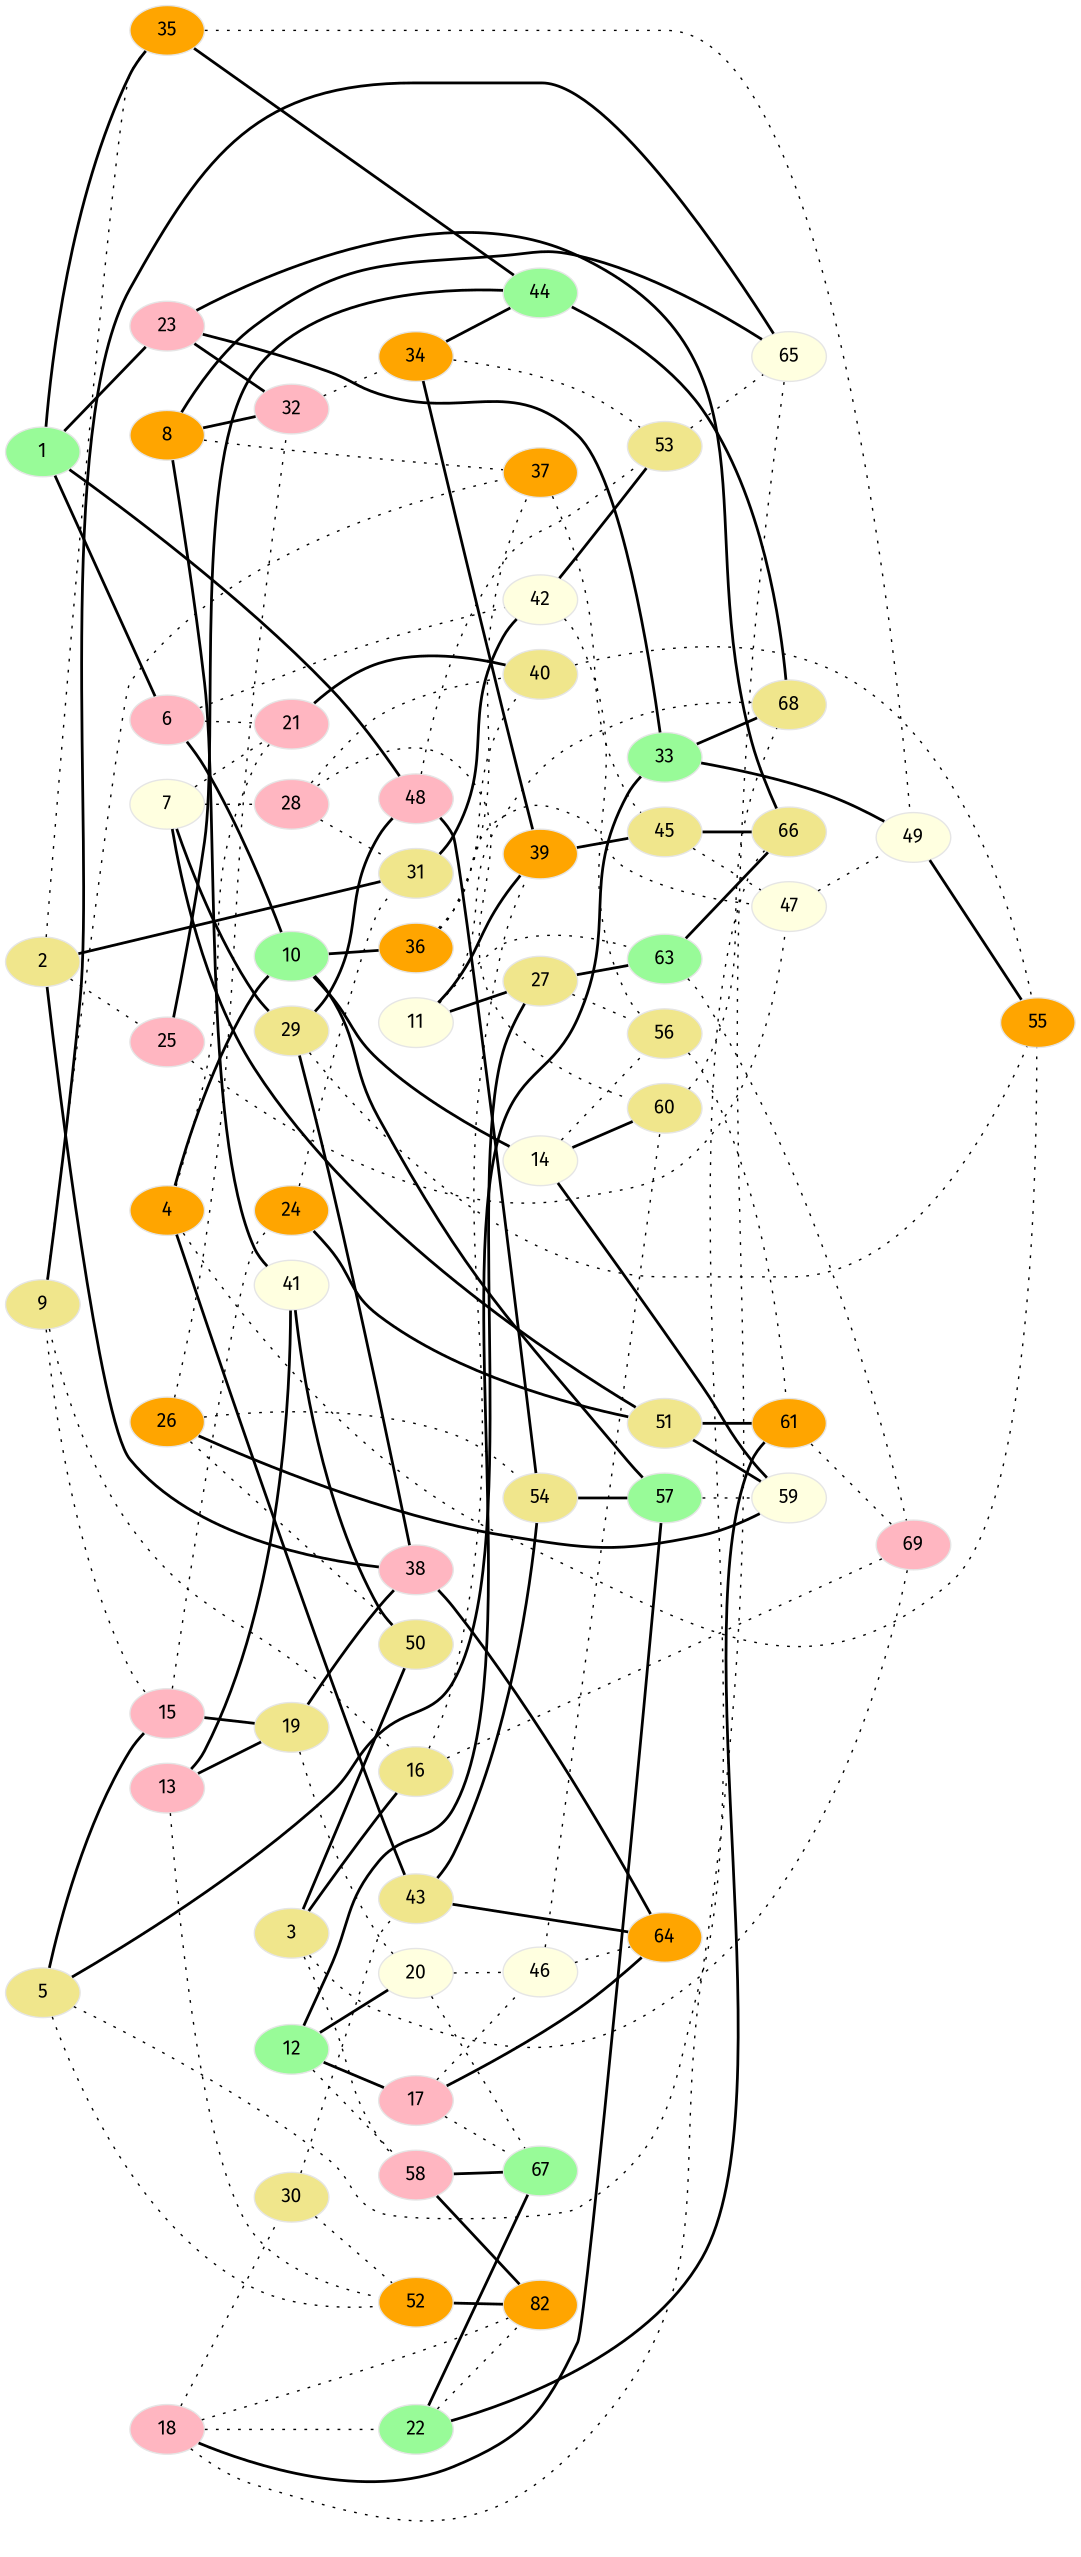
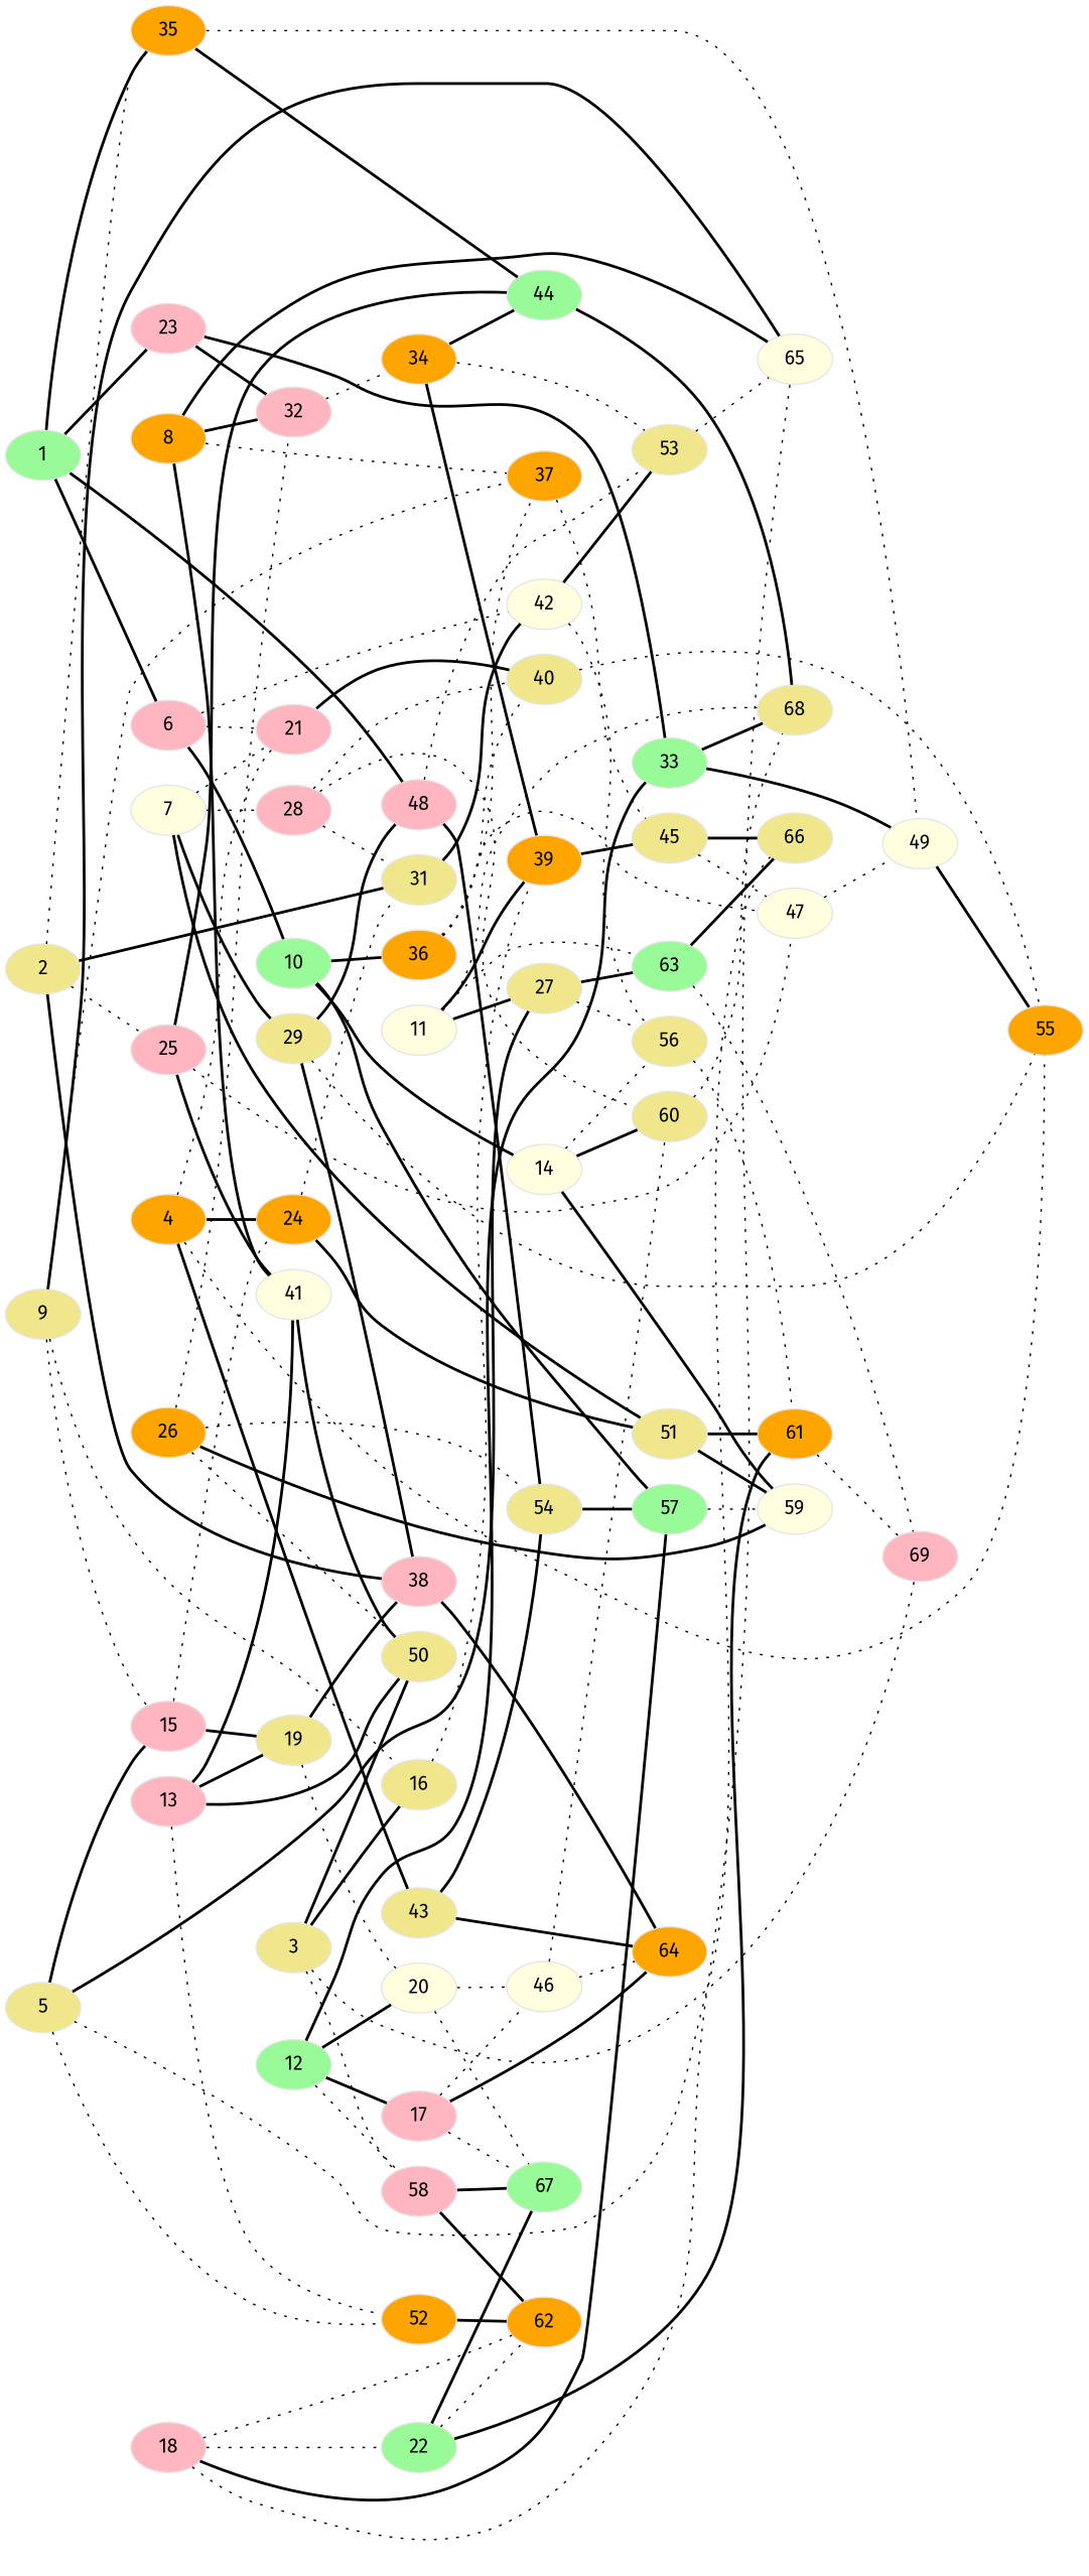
  graph {
    fontname="Fira Sans"
    rankdir=LR
    node [color=gray90 fillcolor=khaki fontname="Fira Sans" style=filled]
    edge [fontname="Fira Sans" style=bold]
    1 [fillcolor=palegreen]
    6 [fillcolor=lightpink]
    23 [fillcolor=lightpink]
    35 [fillcolor=orange]
    48 [fillcolor=lightpink]
    21 [fillcolor=lightpink]
    10 [fillcolor=palegreen]
    42 [fillcolor=lightyellow]
    66
    32 [fillcolor=lightpink]
    33 [fillcolor=palegreen]
    44 [fillcolor=palegreen]
    49 [fillcolor=lightyellow]
    54
    53
    2
    25 [fillcolor=lightpink]
    31
    38 [fillcolor=lightpink]
    41 [fillcolor=lightyellow]
    47 [fillcolor=lightyellow]
    64 [fillcolor=orange]
    3
    16
    50
    58 [fillcolor=lightpink]
    69 [fillcolor=lightpink]
    39 [fillcolor=orange]
    67 [fillcolor=palegreen]
-   62 [fillcolor=orange label=82]
+   62 [fillcolor=orange]
    4 [fillcolor=orange]
    24 [fillcolor=orange]
    43
    55 [fillcolor=orange]
    40
    51
    15 [fillcolor=lightpink]
    5
    27
    52 [fillcolor=orange]
    19
    63 [fillcolor=palegreen]
    56
    14 [fillcolor=lightyellow]
    36 [fillcolor=orange]
    57 [fillcolor=palegreen]
    7 [fillcolor=lightyellow]
    28 [fillcolor=lightpink]
    29
    60
    59 [fillcolor=lightyellow]
    61 [fillcolor=orange]
    8 [fillcolor=orange]
    37 [fillcolor=orange]
    65 [fillcolor=lightyellow]
    34 [fillcolor=orange]
    45
    9
    11 [fillcolor=lightyellow]
    68
    12 [fillcolor=palegreen]
    17 [fillcolor=lightpink]
    20 [fillcolor=lightyellow]
    46 [fillcolor=lightyellow]
    13 [fillcolor=lightpink]
    18 [fillcolor=lightpink]
    22 [fillcolor=palegreen]
-   30
    26 [fillcolor=orange]
    1 -- 6
    1 -- 23
    1 -- 35
    1 -- 48
    6 -- 21 [style=dotted]
    6 -- 10
    6 -- 42 [style=dotted]
-   23 -- 66
    23 -- 32
    23 -- 33
    35 -- 44
    35 -- 49 [style=dotted]
    48 -- 54
    48 -- 53 [style=dotted]
    21 -- 40
    10 -- 14
    10 -- 36
    10 -- 57
    42 -- 53
    42 -- 56 [style=dotted]
    32 -- 34 [style=dotted]
    33 -- 49
    33 -- 68
    44 -- 68
    49 -- 55
    54 -- 57
    53 -- 65 [style=dotted]
    2 -- 35 [style=dotted]
    2 -- 25 [style=dotted]
    2 -- 31
    2 -- 38
    25 -- 44
+   25 -- 41
    25 -- 47 [style=dotted]
    31 -- 42
    38 -- 64
    41 -- 50
    47 -- 49 [style=dotted]
    3 -- 16
    3 -- 50
    3 -- 58 [style=dotted]
    3 -- 69 [style=dotted]
-   16 -- 69 [style=dotted]
    16 -- 39 [style=dotted]
    58 -- 67
    58 -- 62
    39 -- 45
    4 -- 21 [style=dotted]
-   4 -- 10
+   4 -- 24
    4 -- 43
    4 -- 55 [style=dotted]
    24 -- 31 [style=dotted]
    24 -- 51
    43 -- 54
    43 -- 64
    40 -- 55 [style=dotted]
    51 -- 59
    51 -- 61
    15 -- 24 [style=dotted]
    15 -- 19
    5 -- 66 [style=dotted]
    5 -- 15
    5 -- 27
    5 -- 52 [style=dotted]
    27 -- 63
    27 -- 56 [style=dotted]
    52 -- 62
    19 -- 38
    19 -- 20 [style=dotted]
    63 -- 66
    63 -- 69 [style=dotted]
    56 -- 61 [style=dotted]
    14 -- 56 [style=dotted]
    14 -- 60
    14 -- 59
    36 -- 47 [style=dotted]
    36 -- 40 [style=dotted]
    36 -- 37 [style=dotted]
    57 -- 59 [style=dotted]
    7 -- 21 [style=dotted]
    7 -- 51
    7 -- 28 [style=dotted]
    7 -- 29
    28 -- 31 [style=dotted]
    28 -- 40 [style=dotted]
    28 -- 60 [style=dotted]
    29 -- 48
    29 -- 38
    29 -- 55 [style=dotted]
    60 -- 68 [style=dotted]
    61 -- 69 [style=dotted]
    8 -- 32
    8 -- 41
    8 -- 37 [style=dotted]
    8 -- 65
    37 -- 45 [style=dotted]
    34 -- 44
    34 -- 53 [style=dotted]
    34 -- 39
    45 -- 66
    45 -- 47 [style=dotted]
    9 -- 16 [style=dotted]
    9 -- 15 [style=dotted]
    9 -- 37 [style=dotted]
    9 -- 65
    11 -- 39
    11 -- 27
    11 -- 63 [style=dotted]
    11 -- 68 [style=dotted]
    12 -- 33
    12 -- 58 [style=dotted]
    12 -- 17
    12 -- 20
    17 -- 64
    17 -- 67 [style=dotted]
    17 -- 46 [style=dotted]
    20 -- 67 [style=dotted]
    20 -- 46 [style=dotted]
    46 -- 64 [style=dotted]
    46 -- 60 [style=dotted]
    13 -- 41
+   13 -- 50
    13 -- 52 [style=dotted]
    13 -- 19
    18 -- 62 [style=dotted]
    18 -- 57
    18 -- 65 [style=dotted]
    18 -- 22 [style=dotted]
-   18 -- 30 [style=dotted]
    22 -- 67
    22 -- 62 [style=dotted]
    22 -- 61
-   30 -- 43 [style=dotted]
-   30 -- 52 [style=dotted]
    26 -- 32 [style=dotted]
    26 -- 54 [style=dotted]
    26 -- 50 [style=dotted]
    26 -- 59
  }
